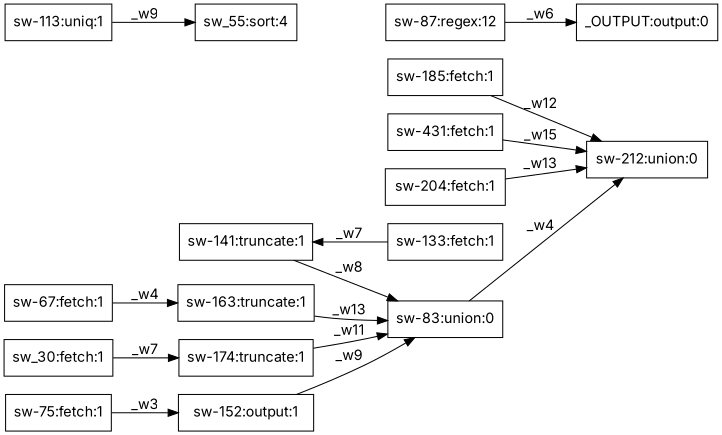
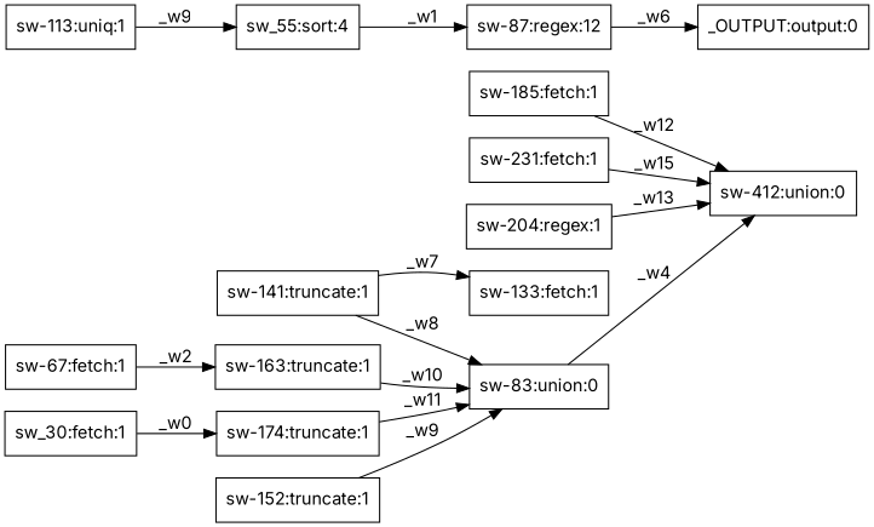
  digraph {
    fontname=Inter
    rankdir=LR
    node [fontname=Inter shape=box]
    edge [fontname=Inter]
-   n1 [label="sw-152:output:1"]
+   n1 [label="sw-152:truncate:1"]
    n2 [label="sw-83:union:0"]
-   n3 [label="sw-212:union:0"]
+   n3 [label="sw-412:union:0"]
    n4 [label="sw-141:truncate:1"]
    n5 [label="_OUTPUT:output:0"]
-   n6 [label="sw-75:fetch:1"]
    n7 [label="sw-133:fetch:1"]
    n8 [label="sw-185:fetch:1"]
    n9 [label="sw-163:truncate:1"]
    n10 [label="sw-174:truncate:1"]
-   n11 [label="sw-431:fetch:1"]
+   n11 [label="sw-231:fetch:1"]
    n12 [label="sw-113:uniq:1"]
    n13 [label="sw_55:sort:4"]
    n14 [label="sw_30:fetch:1"]
    n15 [label="sw-87:regex:12"]
    n16 [label="sw-67:fetch:1"]
-   n17 [label="sw-204:fetch:1"]
+   n17 [label="sw-204:regex:1"]
    n1 -> n2 [label=_w9]
    n2 -> n3 [label=_w4]
    n4 -> n2 [label=_w8]
-   n6 -> n1 [label=_w3]
-   n7 -> n4 [label=_w7]
+   n4 -> n7 [label=_w7]
    n8 -> n3 [label=_w12]
-   n9 -> n2 [label=_w13]
+   n9 -> n2 [label=_w10]
    n10 -> n2 [label=_w11]
    n11 -> n3 [label=_w15]
    n12 -> n13 [label=_w9]
-   n14 -> n10 [label=_w7]
+   n13 -> n15 [label=_w1]
+   n14 -> n10 [label=_w0]
    n15 -> n5 [label=_w6]
-   n16 -> n9 [label=_w4]
+   n16 -> n9 [label=_w2]
    n17 -> n3 [label=_w13]
  }
